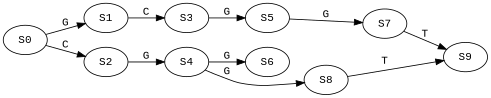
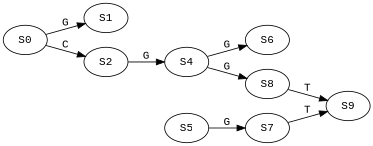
  strict digraph {
    fontname="Liberation Mono"
    rankdir=LR
    node [fontname="Liberation Mono"]
    edge [fontname="Liberation Mono"]
    S0
    S1
    S2
-   S3
    S4
    S5
    S6
    S8
    S7
    S9
    S0 -> S1 [label=G]
    S0 -> S2 [label=C]
-   S1 -> S3 [label=C]
    S2 -> S4 [label=G]
-   S3 -> S5 [label=G]
    S4 -> S6 [label=G]
    S4 -> S8 [label=G]
    S5 -> S7 [label=G]
    S8 -> S9 [label=T]
    S7 -> S9 [label=T]
  }
